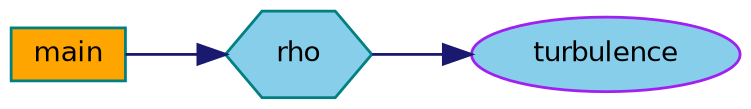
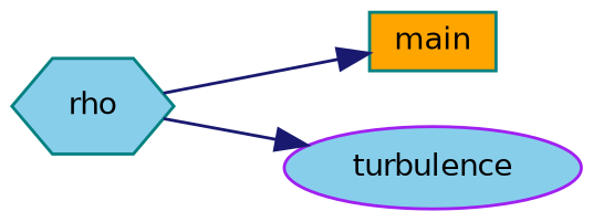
  digraph {
    rankdir=LR
    node [color=teal fillcolor=skyblue fontname=Helvetica fontsize=10 style=filled]
    edge [color=midnightblue fontname=Helvetica fontsize=10 labelfontname=Helvetica labelfontsize=10 style=solid]
    n1 [fillcolor=orange fontcolor=black height=0.2 label=main shape=box width=0.4]
    n2 [height=0.2 label=rho shape=hexagon width=0.4]
    n3 [color=purple height=0.2 label=turbulence shape=ellipse width=0.4]
-   n1 -> n2
+   n2 -> n1
    n2 -> n3
  }
